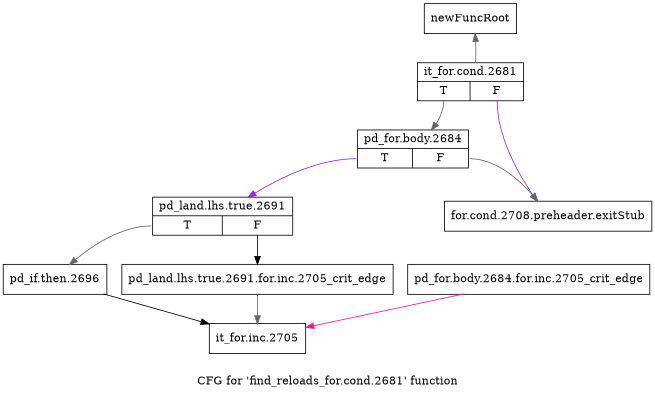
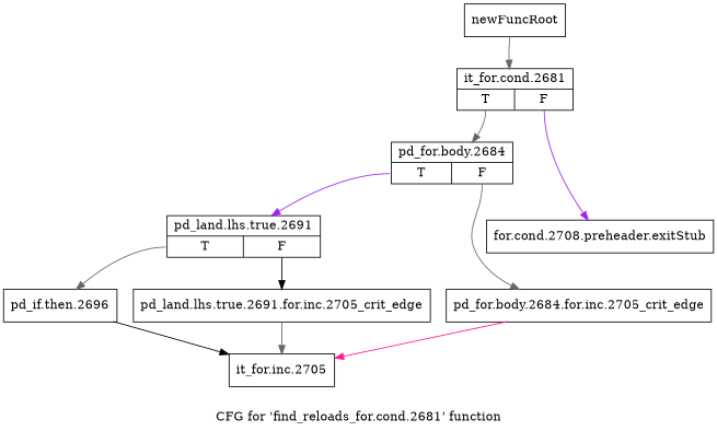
  digraph {
    label="CFG for 'find_reloads_for.cond.2681' function"
    node [shape=record]
    edge [color=gray40]
    n1 [label="{newFuncRoot}"]
    n2 [label="{it_for.cond.2681|{<s0>T|<s1>F}}"]
    n3 [label="{for.cond.2708.preheader.exitStub}"]
    n4 [label="{pd_for.body.2684|{<s0>T|<s1>F}}"]
    n5 [label="{pd_land.lhs.true.2691|{<s0>T|<s1>F}}"]
    n6 [label="{pd_for.body.2684.for.inc.2705_crit_edge}"]
    n7 [label="{pd_if.then.2696}"]
    n8 [label="{pd_land.lhs.true.2691.for.inc.2705_crit_edge}"]
    n9 [label="{it_for.inc.2705}"]
-   n2 -> n1
+   n1 -> n2
    n2 -> n3 [color=purple tailport=s1]
    n2 -> n4 [tailport=s0]
    n4 -> n5 [color=purple tailport=s0]
-   n4 -> n3 [tailport=s1]
+   n4 -> n6 [tailport=s1]
    n5 -> n7 [tailport=s0]
    n5 -> n8 [color=black tailport=s1]
    n6 -> n9 [color=deeppink]
    n7 -> n9 [color=black]
    n8 -> n9
  }
